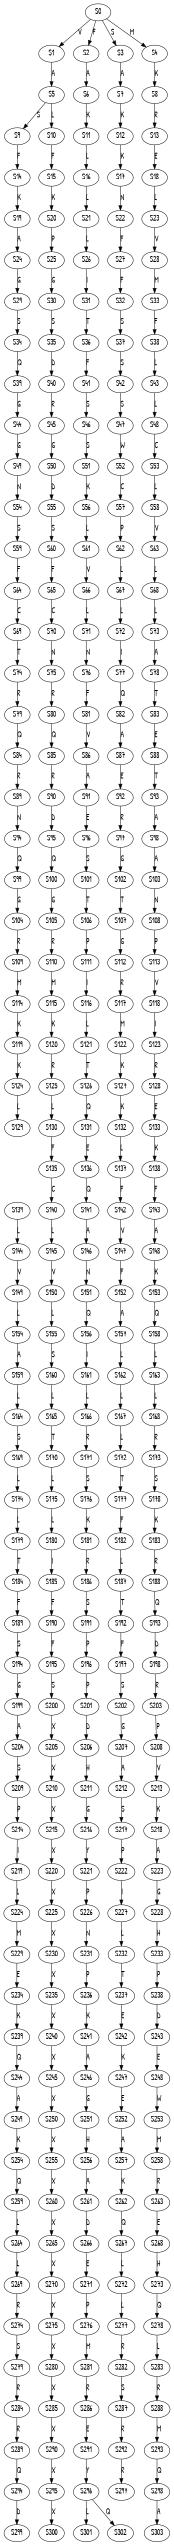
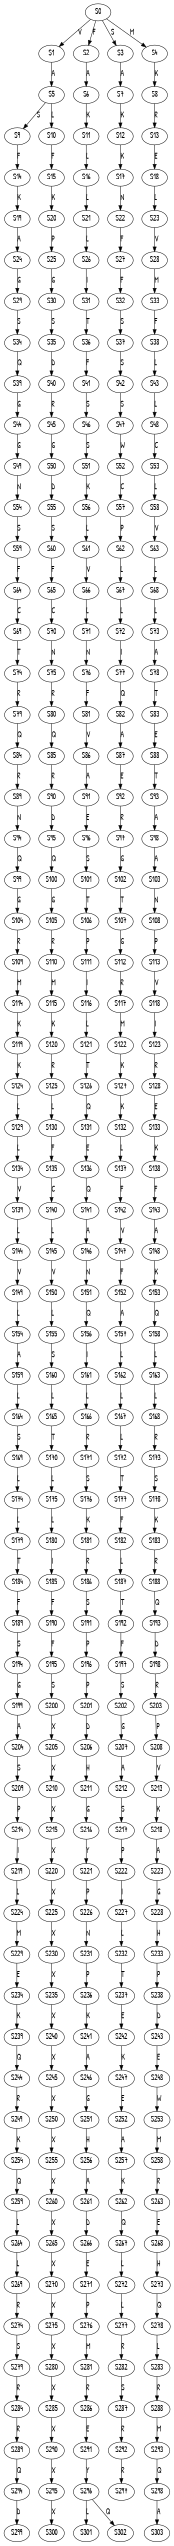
  strict digraph {
    fontname="Patrick Hand"
    node [fontname="Patrick Hand"]
    edge [fontname="Patrick Hand"]
    S0
    S1
    S2
    S3
    S4
    S5
    S6
    S7
    S8
    S9
    S10
    S11
    S12
    S13
    S14
    S15
    S16
    S17
    S18
    S19
    S20
    S21
    S22
    S23
    S24
    S25
    S26
    S27
    S28
    S29
    S30
    S31
    S32
    S33
    S34
    S35
    S36
    S37
    S38
    S39
    S40
    S41
    S42
    S43
    S44
    S45
    S46
    S47
    S48
    S49
    S50
    S51
    S52
    S53
    S54
    S55
    S56
    S57
    S58
    S59
    S60
    S61
    S62
    S63
    S64
    S65
    S66
    S67
    S68
    S69
    S70
    S71
    S72
    S73
    S74
    S75
    S76
    S77
    S78
    S79
    S80
    S81
    S82
    S83
    S84
    S85
    S86
    S87
    S88
    S89
    S90
    S91
    S92
    S93
    S94
    S95
    S96
    S97
    S98
    S99
    S100
    S101
    S102
    S103
    S104
    S105
    S106
    S107
    S108
    S109
    S110
    S111
    S112
    S113
    S114
    S115
    S116
    S117
    S118
    S119
    S120
    S121
    S122
    S123
    S124
    S125
    S126
    S127
    S128
    S129
    S130
    S131
    S132
    S133
+   S134
    S135
    S136
    S137
    S138
    S139
    S140
    S141
    S142
    S143
    S144
    S145
    S146
    S147
    S148
    S149
    S150
    S151
    S152
    S153
    S154
    S155
    S156
    S157
    S158
    S159
    S160
    S161
    S162
    S163
    S164
    S165
    S166
    S167
    S168
    S169
    S170
    S171
    S172
    S173
    S174
    S175
    S176
    S177
    S178
    S179
    S180
    S181
    S182
    S183
    S184
    S185
    S186
    S187
    S188
    S189
    S190
    S191
    S192
    S193
    S194
    S195
    S196
    S197
    S198
    S199
    S200
    S201
    S202
    S203
    S204
    S205
    S206
    S207
    S208
    S209
    S210
    S211
    S212
    S213
    S214
    S215
    S216
    S217
    S218
    S219
    S220
    S221
    S222
    S223
    S224
    S225
    S226
    S227
    S228
    S229
    S230
    S231
    S232
    S233
    S234
    S235
    S236
    S237
    S238
    S239
    S240
    S241
    S242
    S243
    S244
    S245
    S246
    S247
    S248
    S249
    S250
    S251
    S252
    S253
    S254
    S255
    S256
    S257
    S258
    S259
    S260
    S261
    S262
    S263
    S264
    S265
    S266
    S267
    S268
    S269
    S270
    S271
    S272
    S273
    S274
    S275
    S276
    S277
    S278
    S279
    S280
    S281
    S282
    S283
    S284
    S285
    S286
    S287
    S288
    S289
    S290
    S291
    S292
    S293
    S294
    S295
    S296
    S297
    S298
    S299
    S300
    S301
    S302
    S303
    S0 -> S1 [label=V]
    S0 -> S2 [label=F]
    S0 -> S3 [label=S]
    S0 -> S4 [label=M]
    S1 -> S5 [label=A]
    S2 -> S6 [label=A]
    S3 -> S7 [label=A]
    S4 -> S8 [label=K]
    S5 -> S9 [label=S]
    S5 -> S10 [label=L]
    S6 -> S11 [label=K]
    S7 -> S12 [label=K]
    S8 -> S13 [label=R]
    S9 -> S14 [label=F]
    S10 -> S15 [label=F]
    S11 -> S16 [label=L]
    S12 -> S17 [label=K]
    S13 -> S18 [label=E]
    S14 -> S19 [label=K]
    S15 -> S20 [label=K]
    S16 -> S21 [label=L]
    S17 -> S22 [label=N]
    S18 -> S23 [label=L]
    S19 -> S24 [label=A]
    S20 -> S25 [label=P]
    S21 -> S26 [label=L]
    S22 -> S27 [label=F]
    S23 -> S28 [label=V]
    S24 -> S29 [label=G]
    S25 -> S30 [label=G]
    S26 -> S31 [label=I]
    S27 -> S32 [label=F]
    S28 -> S33 [label=M]
    S29 -> S34 [label=S]
    S30 -> S35 [label=S]
    S31 -> S36 [label=T]
    S32 -> S37 [label=S]
    S33 -> S38 [label=F]
    S34 -> S39 [label=Q]
    S35 -> S40 [label=D]
    S36 -> S41 [label=F]
    S37 -> S42 [label=S]
    S38 -> S43 [label=L]
    S39 -> S44 [label=G]
    S40 -> S45 [label=R]
    S41 -> S46 [label=S]
    S42 -> S47 [label=S]
    S43 -> S48 [label=L]
    S44 -> S49 [label=G]
    S45 -> S50 [label=G]
    S46 -> S51 [label=S]
    S47 -> S52 [label=W]
    S48 -> S53 [label=C]
    S49 -> S54 [label=N]
    S50 -> S55 [label=D]
    S51 -> S56 [label=K]
    S52 -> S57 [label=C]
    S53 -> S58 [label=L]
    S54 -> S59 [label=S]
    S55 -> S60 [label=S]
    S56 -> S61 [label=L]
    S57 -> S62 [label=P]
    S58 -> S63 [label=V]
    S59 -> S64 [label=F]
    S60 -> S65 [label=F]
    S61 -> S66 [label=V]
    S62 -> S67 [label=L]
    S63 -> S68 [label=L]
    S64 -> S69 [label=C]
    S65 -> S70 [label=C]
    S66 -> S71 [label=L]
    S67 -> S72 [label=L]
    S68 -> S73 [label=L]
    S69 -> S74 [label=T]
    S70 -> S75 [label=N]
    S71 -> S76 [label=N]
    S72 -> S77 [label=I]
    S73 -> S78 [label=A]
    S74 -> S79 [label=R]
    S75 -> S80 [label=R]
    S76 -> S81 [label=F]
    S77 -> S82 [label=Q]
    S78 -> S83 [label=T]
    S79 -> S84 [label=Q]
    S80 -> S85 [label=Q]
    S81 -> S86 [label=V]
    S82 -> S87 [label=A]
    S83 -> S88 [label=E]
    S84 -> S89 [label=R]
    S85 -> S90 [label=R]
    S86 -> S91 [label=A]
    S87 -> S92 [label=E]
    S88 -> S93 [label=T]
    S89 -> S94 [label=N]
    S90 -> S95 [label=D]
    S91 -> S96 [label=E]
    S92 -> S97 [label=R]
    S93 -> S98 [label=A]
    S94 -> S99 [label=Q]
    S95 -> S100 [label=Q]
    S96 -> S101 [label=S]
    S97 -> S102 [label=G]
    S98 -> S103 [label=A]
    S99 -> S104 [label=G]
    S100 -> S105 [label=G]
    S101 -> S106 [label=T]
    S102 -> S107 [label=T]
    S103 -> S108 [label=N]
    S104 -> S109 [label=R]
    S105 -> S110 [label=R]
    S106 -> S111 [label=P]
    S107 -> S112 [label=G]
    S108 -> S113 [label=P]
    S109 -> S114 [label=M]
    S110 -> S115 [label=M]
    S111 -> S116 [label=I]
    S112 -> S117 [label=R]
    S113 -> S118 [label=V]
    S114 -> S119 [label=K]
    S115 -> S120 [label=K]
    S116 -> S121 [label=L]
    S117 -> S122 [label=M]
    S118 -> S123 [label=I]
    S119 -> S124 [label=K]
    S120 -> S125 [label=R]
    S121 -> S126 [label=T]
    S122 -> S127 [label=K]
    S123 -> S128 [label=R]
    S124 -> S129 [label=L]
    S125 -> S130 [label=L]
    S126 -> S131 [label=Q]
    S127 -> S132 [label=K]
    S128 -> S133 [label=E]
+   S129 -> S134 [label=L]
    S130 -> S135 [label=F]
    S131 -> S136 [label=E]
    S132 -> S137 [label=L]
    S133 -> S138 [label=K]
+   S134 -> S139 [label=V]
    S135 -> S140 [label=C]
    S136 -> S141 [label=Q]
    S137 -> S142 [label=F]
    S138 -> S143 [label=F]
    S139 -> S144 [label=L]
    S140 -> S145 [label=L]
    S141 -> S146 [label=A]
    S142 -> S147 [label=V]
    S143 -> S148 [label=A]
    S144 -> S149 [label=V]
    S145 -> S150 [label=V]
    S146 -> S151 [label=N]
    S147 -> S152 [label=F]
    S148 -> S153 [label=K]
    S149 -> S154 [label=L]
    S150 -> S155 [label=L]
    S151 -> S156 [label=Q]
    S152 -> S157 [label=A]
    S153 -> S158 [label=Q]
    S154 -> S159 [label=A]
    S155 -> S160 [label=S]
    S156 -> S161 [label=I]
    S157 -> S162 [label=L]
    S158 -> S163 [label=L]
    S159 -> S164 [label=L]
    S160 -> S165 [label=L]
    S161 -> S166 [label=L]
    S162 -> S167 [label=L]
    S163 -> S168 [label=L]
    S164 -> S169 [label=S]
    S165 -> S170 [label=T]
    S166 -> S171 [label=R]
    S167 -> S172 [label=L]
    S168 -> S173 [label=R]
    S169 -> S174 [label=L]
    S170 -> S175 [label=L]
    S171 -> S176 [label=S]
    S172 -> S177 [label=T]
    S173 -> S178 [label=S]
    S174 -> S179 [label=L]
    S175 -> S180 [label=L]
    S176 -> S181 [label=K]
    S177 -> S182 [label=F]
    S178 -> S183 [label=K]
    S179 -> S184 [label=T]
    S180 -> S185 [label=I]
    S181 -> S186 [label=R]
    S182 -> S187 [label=L]
    S183 -> S188 [label=R]
    S184 -> S189 [label=F]
    S185 -> S190 [label=F]
    S186 -> S191 [label=S]
    S187 -> S192 [label=T]
    S188 -> S193 [label=Q]
    S189 -> S194 [label=S]
    S190 -> S195 [label=F]
    S191 -> S196 [label=P]
    S192 -> S197 [label=F]
    S193 -> S198 [label=D]
    S194 -> S199 [label=G]
    S195 -> S200 [label=S]
    S196 -> S201 [label=P]
    S197 -> S202 [label=S]
    S198 -> S203 [label=R]
    S199 -> S204 [label=A]
    S200 -> S205 [label=X]
    S201 -> S206 [label=D]
    S202 -> S207 [label=G]
    S203 -> S208 [label=P]
    S204 -> S209 [label=S]
    S205 -> S210 [label=X]
    S206 -> S211 [label=H]
    S207 -> S212 [label=A]
    S208 -> S213 [label=V]
    S209 -> S214 [label=P]
    S210 -> S215 [label=X]
    S211 -> S216 [label=G]
    S212 -> S217 [label=S]
    S213 -> S218 [label=K]
    S214 -> S219 [label=I]
    S215 -> S220 [label=X]
    S216 -> S221 [label=Y]
    S217 -> S222 [label=P]
    S218 -> S223 [label=A]
    S219 -> S224 [label=L]
    S220 -> S225 [label=X]
    S221 -> S226 [label=P]
    S222 -> S227 [label=I]
    S223 -> S228 [label=G]
    S224 -> S229 [label=M]
    S225 -> S230 [label=X]
    S226 -> S231 [label=N]
    S227 -> S232 [label=L]
    S228 -> S233 [label=H]
    S229 -> S234 [label=E]
    S230 -> S235 [label=X]
    S231 -> S236 [label=P]
    S232 -> S237 [label=T]
    S233 -> S238 [label=P]
    S234 -> S239 [label=K]
    S235 -> S240 [label=X]
    S236 -> S241 [label=K]
    S237 -> S242 [label=E]
    S238 -> S243 [label=D]
    S239 -> S244 [label=Q]
    S240 -> S245 [label=X]
    S241 -> S246 [label=A]
    S242 -> S247 [label=K]
    S243 -> S248 [label=E]
-   S244 -> S249 [label=A]
+   S244 -> S249 [label=R]
    S245 -> S250 [label=X]
    S246 -> S251 [label=G]
    S247 -> S252 [label=E]
    S248 -> S253 [label=W]
    S249 -> S254 [label=K]
    S250 -> S255 [label=X]
    S251 -> S256 [label=H]
    S252 -> S257 [label=A]
    S253 -> S258 [label=M]
    S254 -> S259 [label=Q]
    S255 -> S260 [label=X]
    S256 -> S261 [label=A]
    S257 -> S262 [label=K]
    S258 -> S263 [label=R]
    S259 -> S264 [label=L]
    S260 -> S265 [label=X]
    S261 -> S266 [label=D]
    S262 -> S267 [label=Q]
    S263 -> S268 [label=E]
    S264 -> S269 [label=L]
    S265 -> S270 [label=X]
    S266 -> S271 [label=E]
    S267 -> S272 [label=L]
    S268 -> S273 [label=H]
    S269 -> S274 [label=R]
    S270 -> S275 [label=X]
    S271 -> S276 [label=P]
    S272 -> S277 [label=L]
    S273 -> S278 [label=Q]
    S274 -> S279 [label=S]
    S275 -> S280 [label=X]
    S276 -> S281 [label=M]
    S277 -> S282 [label=R]
    S278 -> S283 [label=L]
    S279 -> S284 [label=R]
    S280 -> S285 [label=X]
    S281 -> S286 [label=R]
    S282 -> S287 [label=S]
    S283 -> S288 [label=R]
    S284 -> S289 [label=R]
    S285 -> S290 [label=X]
    S286 -> S291 [label=E]
    S287 -> S292 [label=R]
    S288 -> S293 [label=M]
    S289 -> S294 [label=Q]
    S290 -> S295 [label=X]
    S291 -> S296 [label=Y]
    S292 -> S297 [label=R]
    S293 -> S298 [label=Q]
    S294 -> S299 [label=D]
    S295 -> S300 [label=X]
    S296 -> S301 [label=L]
    S296 -> S302 [label=Q]
    S298 -> S303 [label=A]
  }
